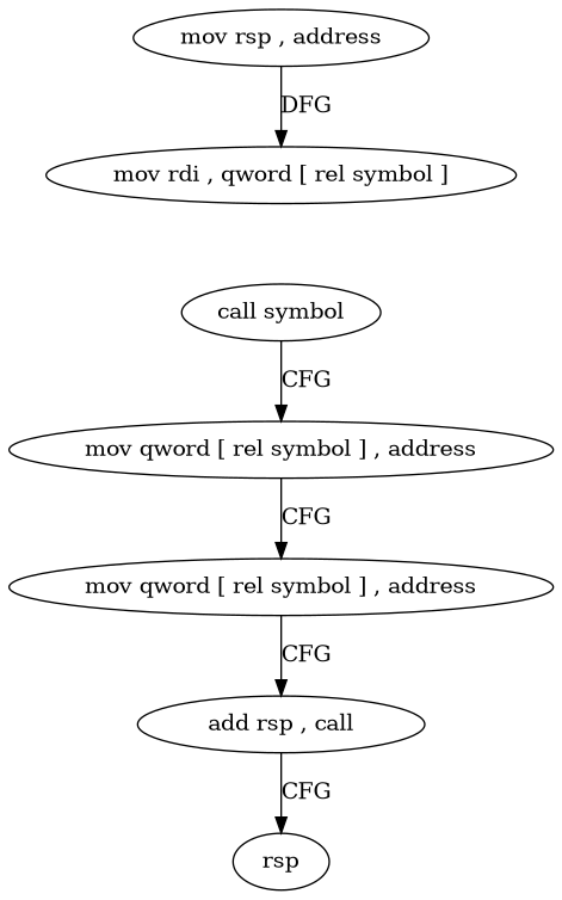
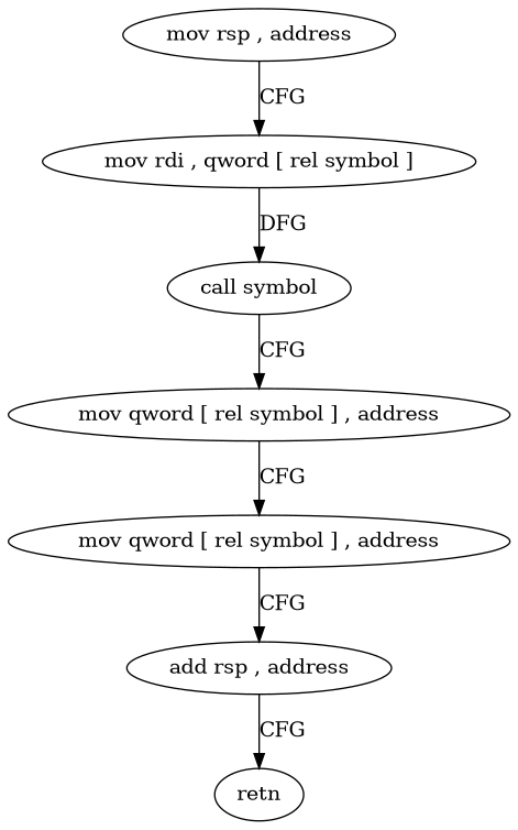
  digraph {
    n1 [label="mov rsp , address"]
    n2 [label="mov rdi , qword [ rel symbol ]"]
    n3 [label="call symbol"]
    n4 [label="mov qword [ rel symbol ] , address"]
    n5 [label="mov qword [ rel symbol ] , address"]
-   n6 [label=rsp]
-   n7 [label="add rsp , call"]
-   n1 -> n2 [label=DFG]
+   n6 [label=retn]
+   n7 [label="add rsp , address"]
+   n1 -> n2 [label=CFG]
+   n2 -> n3 [label=DFG]
    n3 -> n4 [label=CFG]
    n4 -> n5 [label=CFG]
    n5 -> n7 [label=CFG]
    n7 -> n6 [label=CFG]
  }
